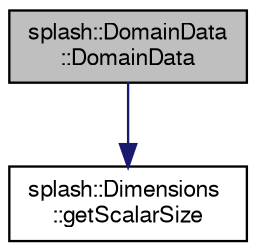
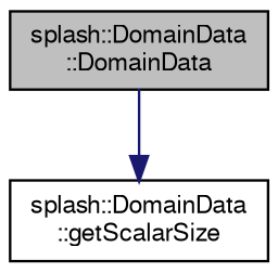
  digraph {
    rankdir=TB
    node [color=black fontname=FreeSans fontsize=10 shape=record style=filled]
    n1 [fillcolor=grey75 fontcolor=black height=0.2 label="splash::DomainData\l::DomainData" width=0.4]
-   n2 [fillcolor=white height=0.2 label="splash::Dimensions\l::getScalarSize" width=0.4]
+   n2 [fillcolor=white height=0.2 label="splash::DomainData\l::getScalarSize" width=0.4]
    n1 -> n2 [color=midnightblue fontname=FreeSans fontsize=10 labelfontname=FreeSans labelfontsize=10 style=solid]
  }
